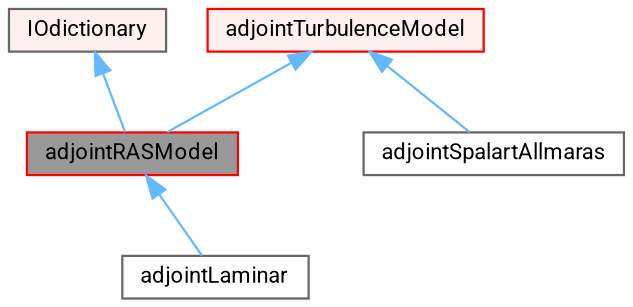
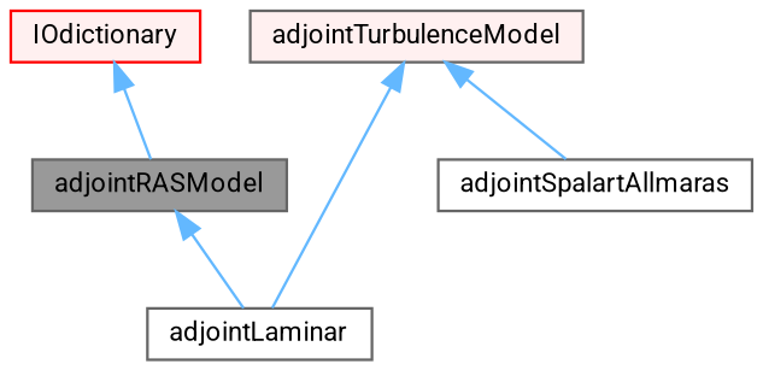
  digraph {
    fontname=Roboto
    node [color=gray40 fillcolor=white fontname=Roboto fontsize=10 shape=box style=filled]
    edge [color=steelblue1 dir=back fontname=Roboto fontsize=10 labelfontname=Helvetica labelfontsize=10 style=solid]
-   n1 [color=red fillcolor=grey60 fontcolor=black height=0.2 label=adjointRASModel width=0.4]
+   n1 [fillcolor=grey60 fontcolor=black height=0.2 label=adjointRASModel width=0.4]
    n2 [height=0.2 label=adjointLaminar width=0.4]
    n3 [height=0.2 label=adjointSpalartAllmaras width=0.4]
-   n4 [color=red fillcolor="#FFF0F0" height=0.2 label=adjointTurbulenceModel width=0.4]
-   n5 [fillcolor="#FFF0F0" height=0.2 label=IOdictionary width=0.4]
+   n4 [fillcolor="#FFF0F0" height=0.2 label=adjointTurbulenceModel width=0.4]
+   n5 [color=red fillcolor="#FFF0F0" height=0.2 label=IOdictionary width=0.4]
    n1 -> n2
-   n4 -> n1
+   n4 -> n2
    n4 -> n3
    n5 -> n1
  }
